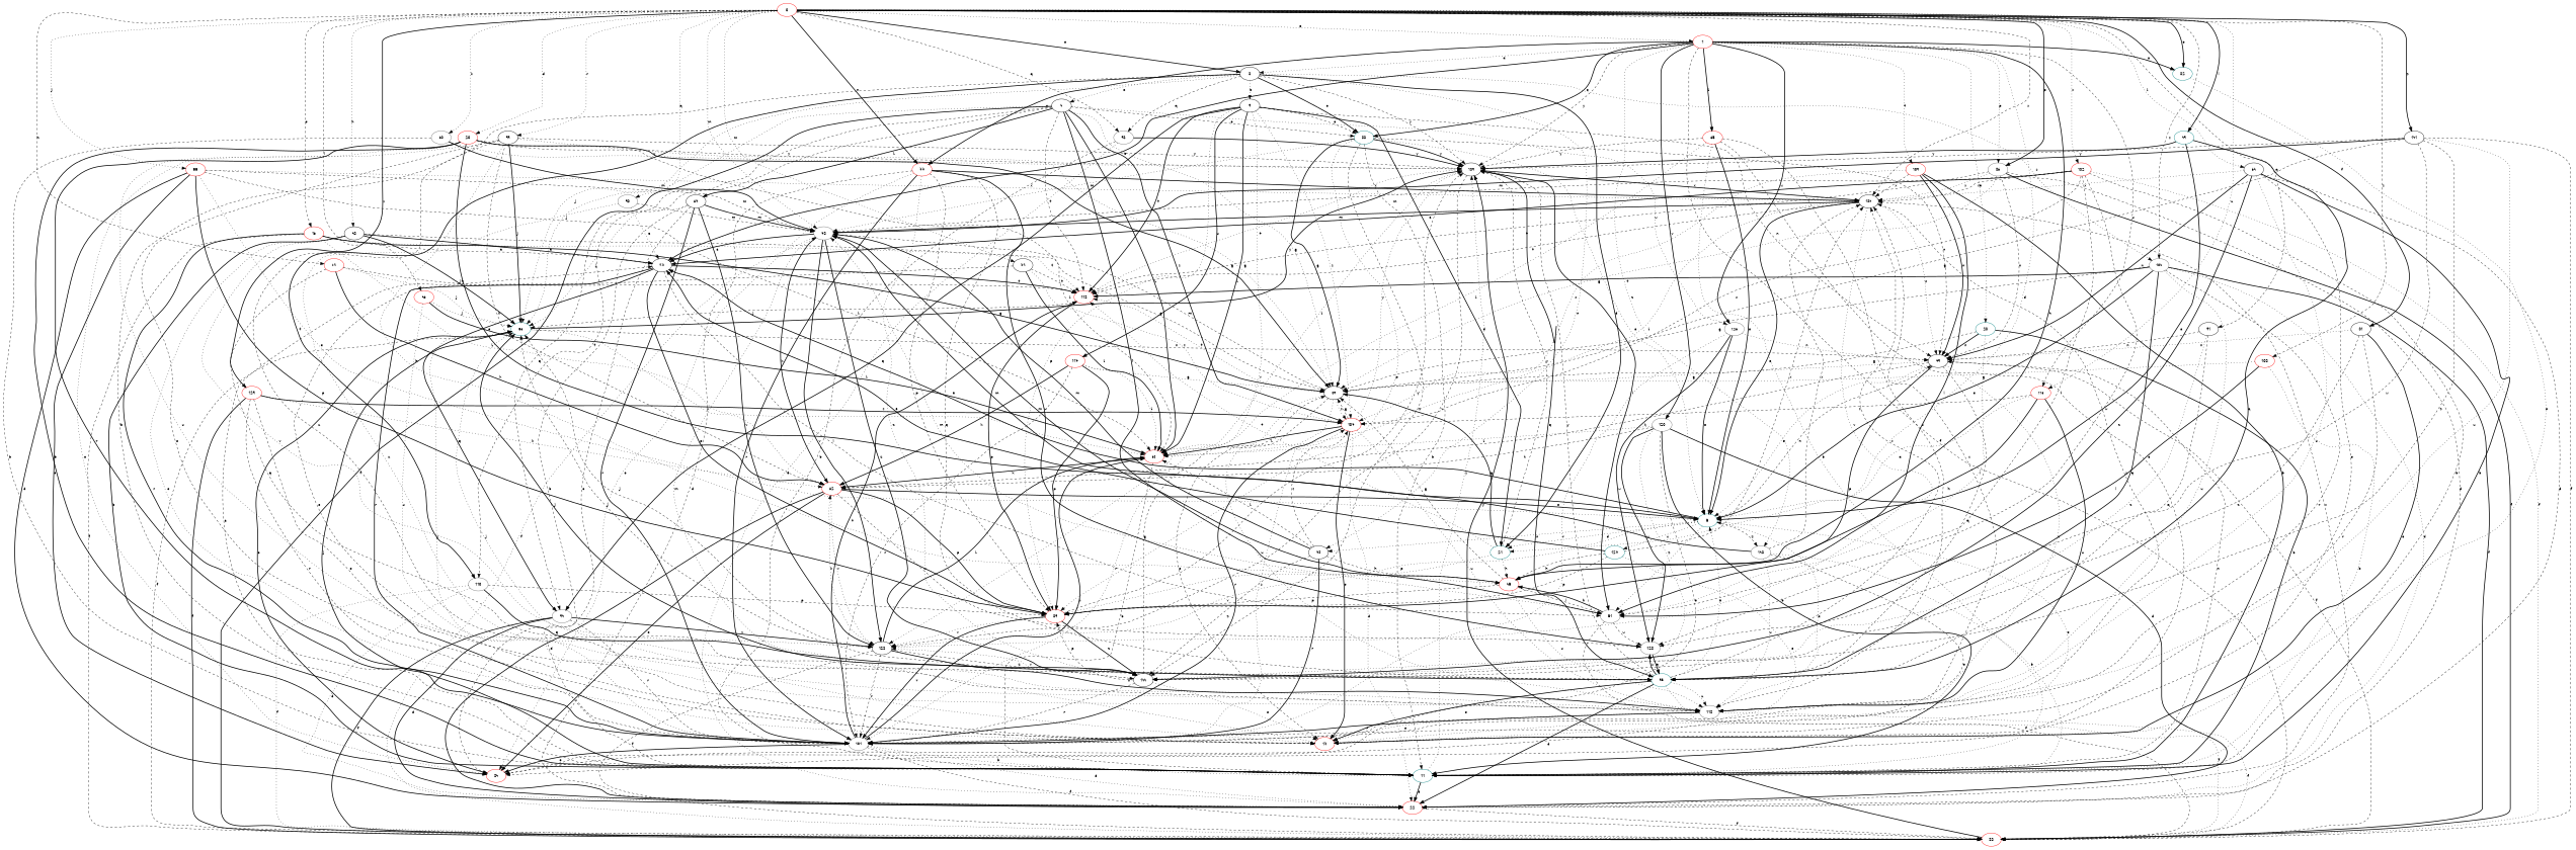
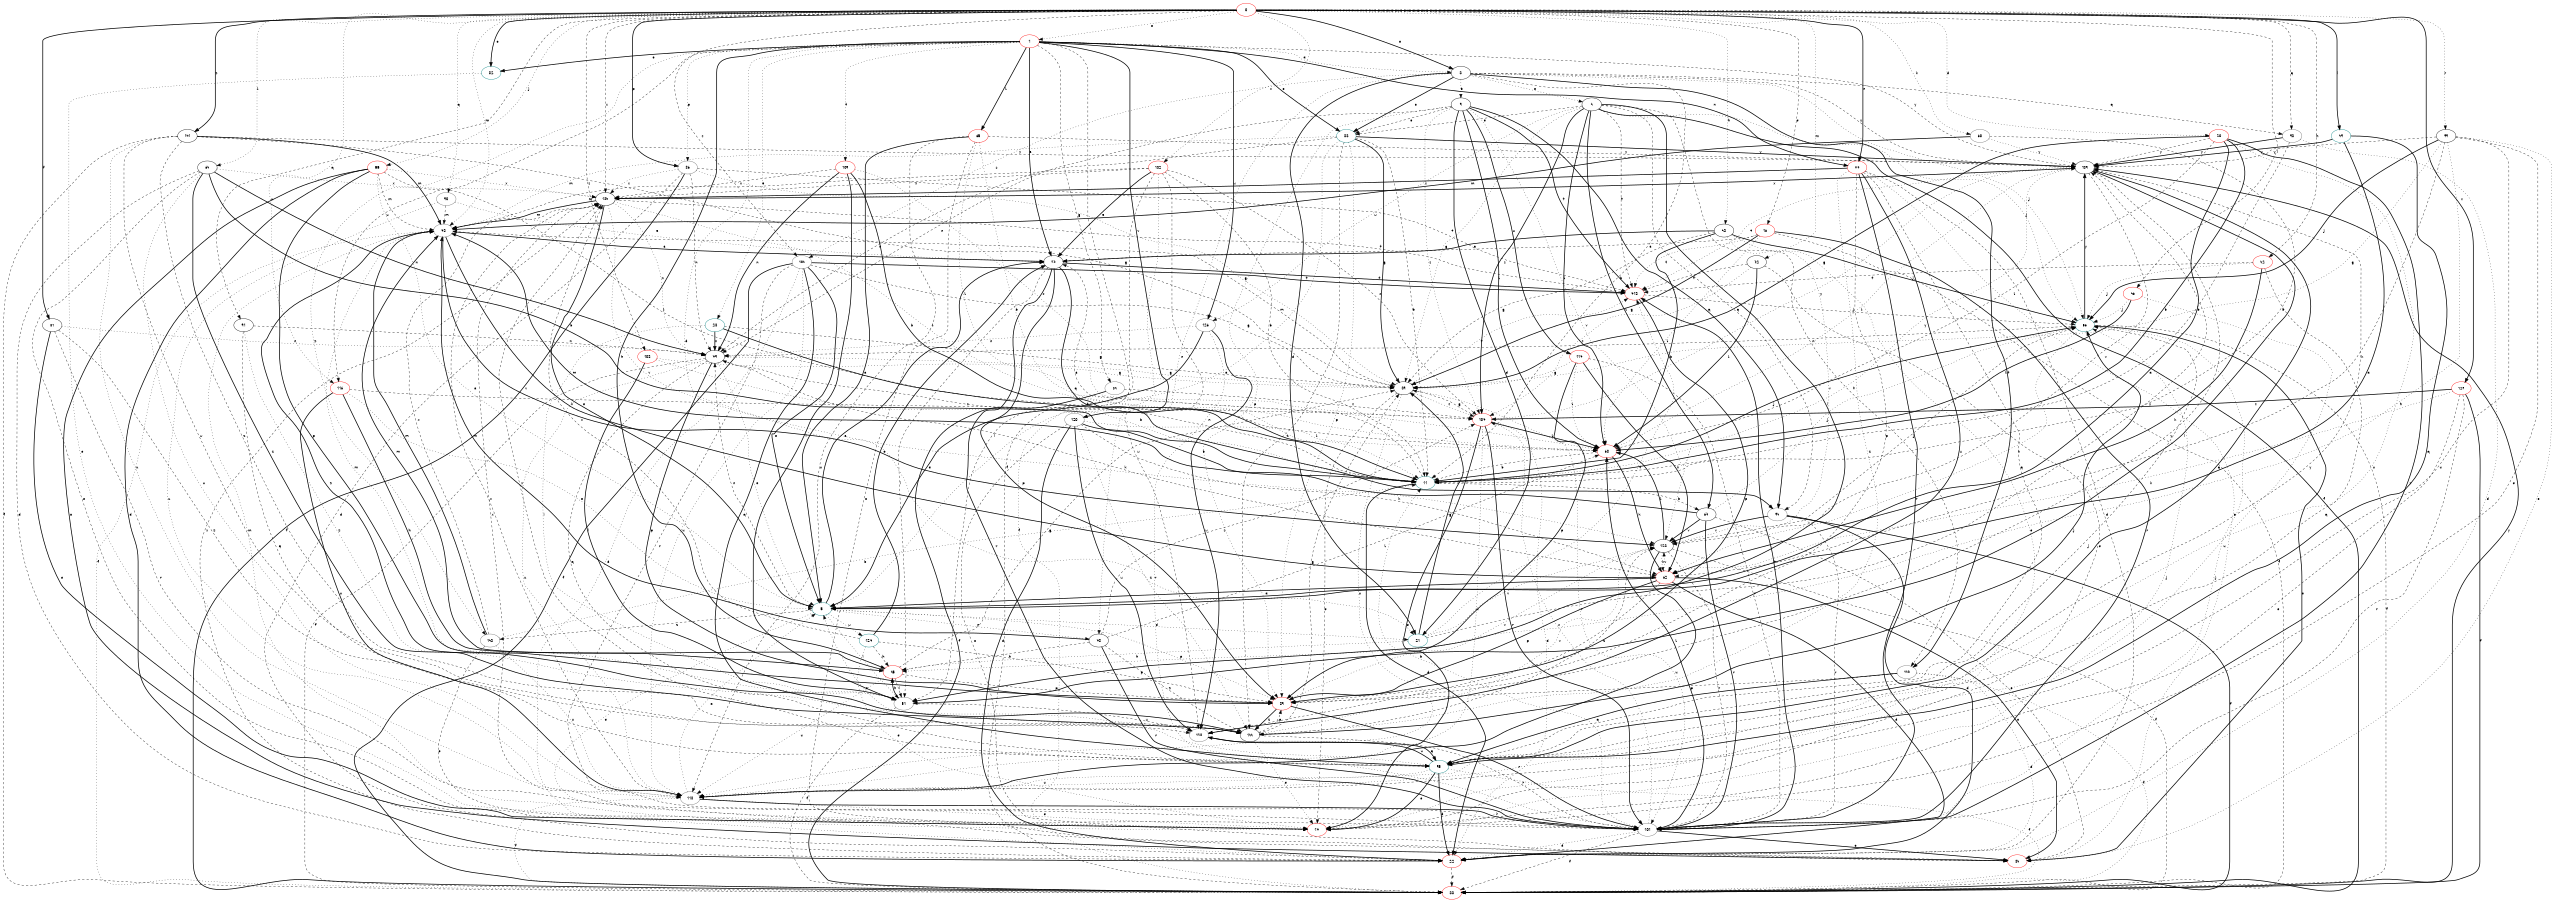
  strict digraph {
    fontname="Patrick Hand"
    node [color=red fontname="Patrick Hand"]
    edge [fontname="Patrick Hand" style=bold]
    0
    1
    3 [color=black]
    16
    20
    31 [color=black]
    42
    43 [color=black]
    46
    49 [color=teal]
    55
    60 [color=gray40]
    64 [color=black]
    72 [color=black]
    73 [color=gray40]
    77
    82 [color=teal]
    86 [color=gray40]
    90 [color=gray40]
    91 [color=black]
    93 [color=gray40]
    99 [color=black]
    103
    104 [color=gray40]
    116
    129
    132
    134 [color=black]
    141 [color=black]
    21 [color=teal]
    23 [color=teal]
    27 [color=black]
    33
+   34 [color=gray40]
    45
    65
    83 [color=teal]
    109
    120 [color=gray40]
    126 [color=gray40]
    139 [color=black]
    143 [color=gray40]
    4 [color=black]
    9 [color=black]
    11 [color=teal]
    56 [color=teal]
    78 [color=black]
    110 [color=gray40]
    39 [color=black]
    68
-   113
+   113 [label=713]
    101 [color=gray40]
    5 [color=teal]
    118 [color=gray40]
    17
    79 [color=black]
    144 [color=black]
    62
    95 [color=teal]
    123 [color=black]
    89
    22
    84
    107
    128 [color=gray40]
    51 [color=gray40]
    94 [color=gray40]
    67 [color=black]
    117
    127 [color=teal]
    0 -> 1 [label=a style=dotted]
    0 -> 3 [label=a]
    0 -> 16 [label=c style=dashed]
    0 -> 20 [label=d style=dotted]
    0 -> 31 [label=f]
    0 -> 42 [label=h style=dashed]
    0 -> 43 [label=h style=dotted]
    0 -> 46 [label=i style=dashed]
    0 -> 49 [label=i]
    0 -> 55 [label=j style=dotted]
    0 -> 60 [label=k style=dotted]
    0 -> 64 [label=l style=dotted]
    0 -> 72 [label=m style=dotted]
    0 -> 73 [label=m style=dotted]
    0 -> 77 [label=n]
    0 -> 82 [label=o]
    0 -> 86 [label=p]
    0 -> 90 [label=q style=dotted]
    0 -> 91 [label=q style=dashed]
    0 -> 93 [label=q style=dashed]
    0 -> 99 [label=r style=dotted]
    0 -> 103 [label=s style=dashed]
    0 -> 104 [label=s style=dashed]
    0 -> 116 [label=u style=dotted]
    0 -> 129 [label=x]
    0 -> 132 [label=x style=dotted]
    0 -> 134 [label=x style=dashed]
    0 -> 141 [label=z]
    1 -> 3 [label=a style=dotted]
    1 -> 77 [label=n]
    1 -> 82 [label=o]
    1 -> 86 [label=p style=dotted]
    1 -> 116 [label=u style=dashed]
    1 -> 21 [label=d style=dotted]
    1 -> 23 [label=e style=dotted]
    1 -> 27 [label=e]
    1 -> 33 [label=f style=dashed]
+   1 -> 34 [label=g style=dashed]
    1 -> 45 [label=h]
    1 -> 65 [label=l]
    1 -> 83 [label=o]
    1 -> 109 [label=t style=dotted]
    1 -> 120 [label=v]
    1 -> 126 [label=w]
    1 -> 139 [label=y style=dashed]
    1 -> 143 [label=z style=dotted]
    3 -> 93 [label=q style=dashed]
    3 -> 104 [label=s style=dotted]
    3 -> 21 [label=d]
    3 -> 83 [label=o]
    3 -> 139 [label=y style=dashed]
    3 -> 4 [label=a style=dotted]
    3 -> 9 [label=b style=dotted]
    3 -> 11 [label=b style=dashed]
    3 -> 56 [label=j style=dotted]
    3 -> 78 [label=n style=dotted]
    3 -> 110 [label=t]
    16 -> 27 [label=e style=dashed]
    16 -> 33 [label=f style=dashed]
    16 -> 39 [label=g]
    16 -> 68 [label=l style=dotted]
    16 -> 113 [label=t style=dotted]
    16 -> 101 [label=r]
    20 -> 139 [label=y style=dashed]
    20 -> 11 [label=b]
    20 -> 39 [label=g]
    20 -> 68 [label=l style=dashed]
    20 -> 101 [label=r]
    20 -> 5 [label=a]
    20 -> 118 [label=u style=dotted]
    31 -> 101 [label=r style=dashed]
    31 -> 17 [label=c]
    31 -> 79 [label=n style=dotted]
    31 -> 144 [label=z style=dashed]
    42 -> 56 [label=j style=dotted]
    42 -> 113 [label=t style=dashed]
    42 -> 62 [label=k]
    42 -> 95 [label=q style=dashed]
    43 -> 27 [label=e]
    43 -> 11 [label=b]
    43 -> 56 [label=j]
    43 -> 39 [label=g style=dashed]
    43 -> 17 [label=c style=dotted]
    43 -> 123 [label=v style=dotted]
    46 -> 56 [label=j style=dotted]
    46 -> 68 [label=l]
    46 -> 118 [label=u style=dotted]
    49 -> 139 [label=y]
    49 -> 5 [label=a]
    49 -> 95 [label=q]
    55 -> 73 [label=m style=dashed]
    55 -> 134 [label=x style=dotted]
    55 -> 68 [label=l style=dashed]
    55 -> 5 [label=a style=dotted]
    55 -> 89 [label=p]
    55 -> 22 [label=d]
    55 -> 84 [label=o]
    60 -> 73 [label=m]
    60 -> 139 [label=y style=dotted]
    60 -> 11 [label=b style=dashed]
    64 -> 134 [label=x style=dotted]
    64 -> 11 [label=b]
    64 -> 118 [label=u style=dotted]
    64 -> 17 [label=c style=dashed]
    64 -> 79 [label=n]
    64 -> 144 [label=z]
    64 -> 22 [label=d style=dashed]
    72 -> 68 [label=l]
    72 -> 113 [label=t style=dashed]
    72 -> 17 [label=c style=dashed]
    72 -> 107 [label=s style=dotted]
    73 -> 27 [label=e]
    73 -> 33 [label=f style=dotted]
    73 -> 144 [label=z]
    73 -> 62 [label=k]
    73 -> 123 [label=v]
    77 -> 134 [label=x]
    77 -> 101 [label=r]
    77 -> 144 [label=z style=dotted]
    77 -> 95 [label=q style=dashed]
    77 -> 89 [label=p style=dashed]
    77 -> 22 [label=d style=dashed]
    77 -> 84 [label=o style=dotted]
    77 -> 128 [label=w]
    82 -> 17 [label=c style=dotted]
    86 -> 134 [label=x style=dotted]
    86 -> 33 [label=f]
    86 -> 39 [label=g style=dotted]
    86 -> 113 [label=t style=dashed]
    86 -> 79 [label=n style=dashed]
    86 -> 22 [label=d style=dashed]
    90 -> 73 [label=m style=dashed]
    90 -> 27 [label=e style=dotted]
    90 -> 118 [label=u style=dotted]
    91 -> 79 [label=n style=dashed]
    91 -> 144 [label=z style=dotted]
    91 -> 95 [label=q style=dashed]
    93 -> 139 [label=y]
    93 -> 11 [label=b style=dashed]
    93 -> 22 [label=d style=dotted]
    99 -> 45 [label=h style=dotted]
    99 -> 139 [label=y style=dashed]
    99 -> 56 [label=j]
    99 -> 39 [label=g style=dotted]
    99 -> 118 [label=u style=dashed]
    99 -> 17 [label=c style=dashed]
    99 -> 62 [label=k style=dashed]
    99 -> 84 [label=o style=dotted]
    103 -> 11 [label=b style=dotted]
    103 -> 39 [label=g style=dotted]
    103 -> 51 [label=i]
    104 -> 33 [label=f]
    104 -> 39 [label=g style=dashed]
    104 -> 113 [label=t]
    104 -> 101 [label=r style=dashed]
    104 -> 5 [label=a]
    104 -> 118 [label=u style=dotted]
    104 -> 95 [label=q]
    104 -> 22 [label=d style=dotted]
    116 -> 45 [label=h]
    116 -> 5 [label=a style=dotted]
    116 -> 118 [label=u]
    116 -> 107 [label=s style=dashed]
    129 -> 33 [label=f]
    129 -> 101 [label=r style=dashed]
    129 -> 17 [label=c style=dashed]
    129 -> 62 [label=k style=dotted]
    129 -> 107 [label=s]
    132 -> 73 [label=m style=dashed]
    132 -> 134 [label=x style=dashed]
    132 -> 27 [label=e]
    132 -> 33 [label=f style=dotted]
    132 -> 11 [label=b style=dashed]
    132 -> 107 [label=s style=dashed]
    132 -> 128 [label=w style=dashed]
    132 -> 51 [label=i style=dashed]
    134 -> 73 [label=m]
    134 -> 68 [label=l style=dotted]
    134 -> 113 [label=t style=dashed]
    134 -> 5 [label=a]
    134 -> 79 [label=n style=dotted]
    134 -> 123 [label=v style=dotted]
    141 -> 73 [label=m]
    141 -> 33 [label=f style=dashed]
    141 -> 139 [label=y style=dashed]
    141 -> 39 [label=g style=dashed]
    141 -> 118 [label=u style=dotted]
    141 -> 144 [label=z style=dashed]
    141 -> 128 [label=w style=dashed]
    21 -> 45 [label=h style=dotted]
    21 -> 139 [label=y style=dashed]
    21 -> 39 [label=g]
    21 -> 113 [label=t style=dotted]
    21 -> 123 [label=v style=dotted]
    23 -> 11 [label=b]
    23 -> 39 [label=g style=dashed]
    23 -> 79 [label=n]
    23 -> 51 [label=i style=dotted]
    27 -> 113 [label=t]
    27 -> 101 [label=r]
    27 -> 89 [label=p]
    27 -> 51 [label=i style=dashed]
    27 -> 94 [label=q]
    33 -> 139 [label=y]
+   34 -> 33 [label=f]
+   34 -> 107 [label=s style=dashed]
    45 -> 73 [label=m]
    45 -> 39 [label=g style=dashed]
    45 -> 118 [label=u style=dotted]
    45 -> 89 [label=p style=dashed]
    45 -> 51 [label=i style=dashed]
    65 -> 139 [label=y style=dashed]
    65 -> 11 [label=b style=dotted]
    65 -> 68 [label=l style=dotted]
    65 -> 5 [label=a]
    65 -> 118 [label=u style=dashed]
    65 -> 84 [label=o style=dashed]
    83 -> 73 [label=m style=dotted]
    83 -> 139 [label=y]
    83 -> 11 [label=b style=dashed]
    83 -> 39 [label=g]
    83 -> 5 [label=a style=dotted]
    83 -> 79 [label=n style=dashed]
    83 -> 144 [label=z style=dashed]
    83 -> 89 [label=p style=dotted]
    109 -> 134 [label=x style=dashed]
    109 -> 11 [label=b]
    109 -> 79 [label=n]
    109 -> 107 [label=s style=dotted]
    109 -> 51 [label=i]
    120 -> 11 [label=b]
    120 -> 68 [label=l style=dotted]
    120 -> 144 [label=z style=dotted]
    120 -> 62 [label=k style=dashed]
    120 -> 22 [label=d]
    120 -> 84 [label=o style=dashed]
    120 -> 128 [label=w]
    126 -> 101 [label=r style=dotted]
    126 -> 5 [label=a]
    126 -> 79 [label=n style=dotted]
    126 -> 128 [label=w]
    139 -> 134 [label=x]
    139 -> 68 [label=l style=dotted]
    139 -> 113 [label=t style=dotted]
    139 -> 95 [label=q]
    139 -> 123 [label=v style=dashed]
    139 -> 51 [label=i]
    143 -> 73 [label=m]
    143 -> 134 [label=x style=dashed]
    143 -> 11 [label=b style=dotted]
    143 -> 118 [label=u style=dotted]
    143 -> 84 [label=o style=dashed]
    4 -> 33 [label=f]
    4 -> 83 [label=o style=dashed]
    4 -> 126 [label=w style=dotted]
    4 -> 56 [label=j style=dotted]
    4 -> 110 [label=t style=dashed]
    4 -> 39 [label=g style=dotted]
    4 -> 68 [label=l]
    4 -> 113 [label=t style=dashed]
    4 -> 107 [label=s]
    4 -> 51 [label=i]
    4 -> 94 [label=q style=dashed]
    4 -> 67 [label=l]
    9 -> 21 [label=d]
    9 -> 83 [label=o style=dashed]
    9 -> 68 [label=l]
    9 -> 113 [label=t]
    9 -> 79 [label=n style=dashed]
    9 -> 123 [label=v style=dotted]
    9 -> 89 [label=p style=dotted]
    9 -> 107 [label=s style=dotted]
    9 -> 94 [label=q]
    9 -> 117 [label=u]
    11 -> 27 [label=e style=dashed]
    11 -> 139 [label=y style=dotted]
    11 -> 56 [label=j]
    11 -> 79 [label=n style=dashed]
    11 -> 22 [label=d]
    56 -> 33 [label=f style=dashed]
    56 -> 139 [label=y]
    56 -> 79 [label=n style=dashed]
    56 -> 62 [label=k style=dotted]
    56 -> 84 [label=o]
    78 -> 73 [label=m]
    78 -> 45 [label=h style=dashed]
    78 -> 68 [label=l style=dashed]
    78 -> 101 [label=r]
    78 -> 144 [label=z style=dashed]
    78 -> 107 [label=s style=dashed]
    110 -> 33 [label=f style=dotted]
    110 -> 95 [label=q]
    110 -> 89 [label=p style=dashed]
    110 -> 22 [label=d style=dotted]
    39 -> 73 [label=m style=dashed]
    39 -> 113 [label=t style=dotted]
    39 -> 101 [label=r style=dotted]
    39 -> 118 [label=u style=dotted]
    39 -> 17 [label=c style=dashed]
    39 -> 107 [label=s style=dotted]
    68 -> 11 [label=b style=dashed]
    68 -> 62 [label=k]
    113 -> 56 [label=j style=dashed]
    113 -> 89 [label=p]
    101 -> 134 [label=x style=dashed]
    101 -> 33 [label=f style=dashed]
    101 -> 11 [label=b style=dotted]
    101 -> 56 [label=j style=dotted]
    101 -> 68 [label=l]
    101 -> 113 [label=t]
    101 -> 22 [label=d style=dotted]
    101 -> 84 [label=o]
    101 -> 107 [label=s style=dotted]
    5 -> 21 [label=d style=dotted]
    5 -> 27 [label=e]
    5 -> 143 [label=z style=dashed]
    5 -> 78 [label=n style=dotted]
    5 -> 17 [label=c style=dotted]
    5 -> 79 [label=n style=dashed]
    5 -> 89 [label=p style=dotted]
    5 -> 51 [label=i style=dotted]
    5 -> 127 [label=w style=dotted]
    118 -> 134 [label=x style=dashed]
    118 -> 33 [label=f style=dotted]
    118 -> 101 [label=r]
    118 -> 5 [label=a style=dotted]
    118 -> 17 [label=c style=dotted]
    17 -> 73 [label=m style=dotted]
    17 -> 56 [label=j style=dotted]
    79 -> 33 [label=f style=dashed]
    79 -> 39 [label=g style=dotted]
    79 -> 5 [label=a style=dotted]
    79 -> 118 [label=u style=dotted]
    79 -> 62 [label=k style=dashed]
    79 -> 95 [label=q style=dashed]
    79 -> 89 [label=p]
    144 -> 56 [label=j]
    144 -> 39 [label=g style=dashed]
    144 -> 101 [label=r style=dashed]
    144 -> 17 [label=c style=dotted]
    144 -> 123 [label=v style=dotted]
    144 -> 89 [label=p style=dashed]
    62 -> 5 [label=a]
    62 -> 123 [label=v style=dotted]
    62 -> 89 [label=p]
    62 -> 22 [label=d]
    62 -> 84 [label=o]
    62 -> 128 [label=w style=dashed]
    95 -> 134 [label=x style=dashed]
    95 -> 33 [label=f style=dotted]
    95 -> 139 [label=y style=dashed]
    95 -> 56 [label=j style=dashed]
    95 -> 5 [label=a style=dotted]
    95 -> 118 [label=u style=dotted]
    95 -> 17 [label=c]
    95 -> 22 [label=d]
    95 -> 128 [label=w]
    123 -> 33 [label=f style=dashed]
    123 -> 56 [label=j style=dashed]
    123 -> 68 [label=l]
    123 -> 101 [label=r style=dashed]
    123 -> 118 [label=u]
    123 -> 144 [label=z style=dashed]
    123 -> 62 [label=k style=dotted]
    89 -> 139 [label=y style=dashed]
    89 -> 101 [label=r]
    89 -> 144 [label=z]
    89 -> 123 [label=v style=dotted]
    22 -> 134 [label=x style=dashed]
    22 -> 33 [label=f style=dashed]
    107 -> 139 [label=y style=dotted]
    107 -> 39 [label=g style=dashed]
    107 -> 68 [label=l]
    107 -> 101 [label=r]
    107 -> 118 [label=u style=dotted]
    107 -> 17 [label=c]
    107 -> 22 [label=d style=dotted]
    128 -> 95 [label=q]
    51 -> 73 [label=m style=dotted]
    51 -> 33 [label=f style=dashed]
    51 -> 45 [label=h]
    51 -> 128 [label=w style=dashed]
    94 -> 33 [label=f]
    94 -> 101 [label=r style=dashed]
    94 -> 123 [label=v]
    94 -> 22 [label=d]
    67 -> 73 [label=m]
-   67 -> 11 [label=b style=dashed]
+   11 -> 67 [label=b style=dashed]
    67 -> 56 [label=j style=dotted]
    67 -> 101 [label=r]
    67 -> 123 [label=v]
    67 -> 84 [label=o style=dashed]
    117 -> 39 [label=g style=dotted]
    117 -> 68 [label=l style=dotted]
    117 -> 101 [label=r style=dashed]
    117 -> 62 [label=k]
    117 -> 89 [label=p]
    127 -> 134 [label=x style=dashed]
    127 -> 27 [label=e]
    127 -> 45 [label=h style=dashed]
    127 -> 17 [label=c style=dotted]
    127 -> 89 [label=p style=dashed]
  }
